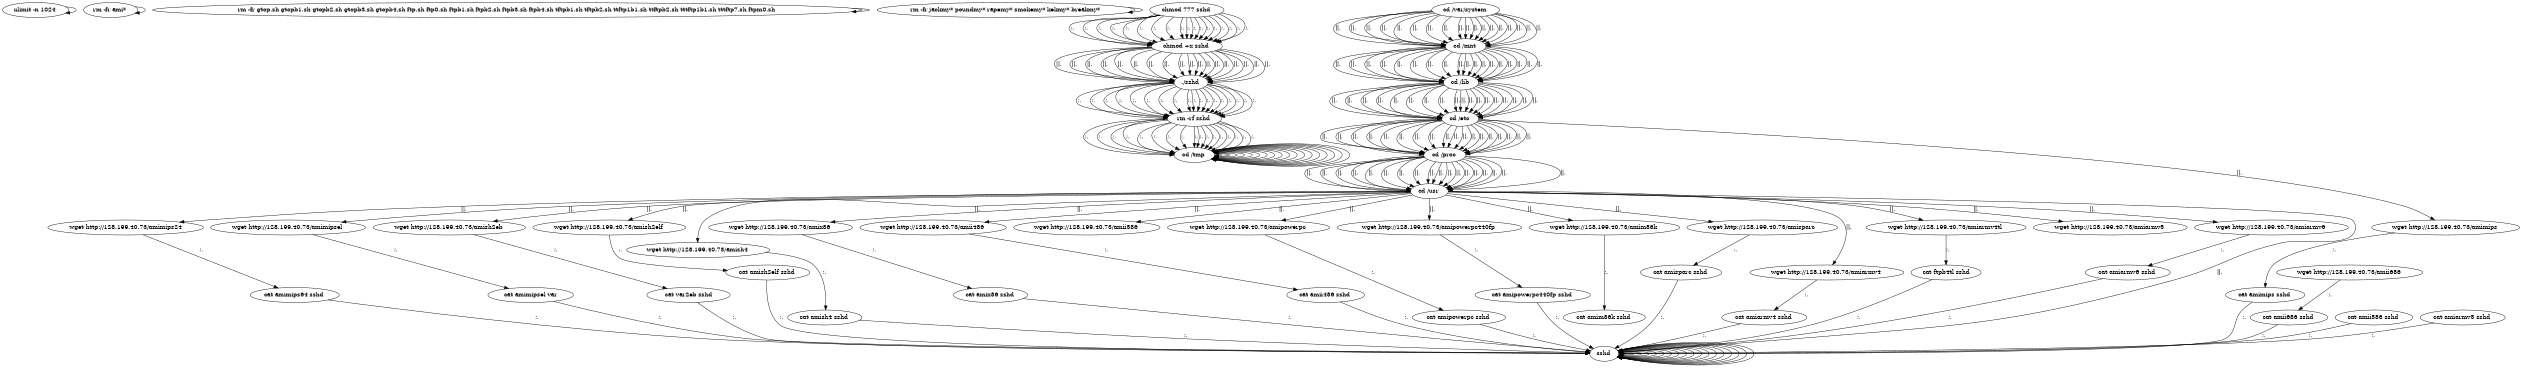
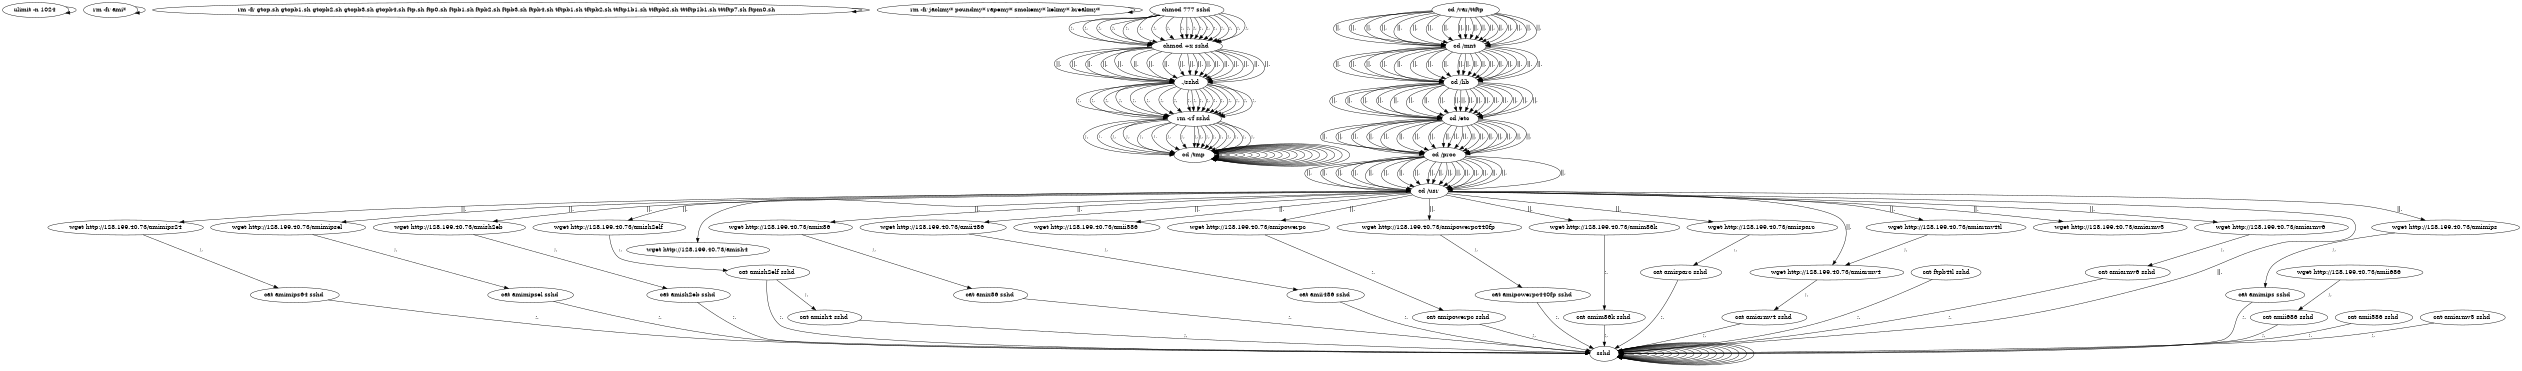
  digraph {
    n1 [label="ulimit -n 1024 "]
    n2 [label="rm -fr ami* "]
    n3 [label="rm -fr gtop.sh gtopb1.sh gtopb2.sh gtopb3.sh gtopb4.sh ftp.sh ftp0.sh ftpb1.sh ftpb2.sh ftpb3.sh ftpb4.sh tftpb1.sh tftpb2.sh ttftp1b1.sh ttftpb2.sh tttftp1b1.sh tttftp7.sh ftpm0.sh "]
    n4 [label="rm -fr jackmy* poundmy* rapemy* smokemy* kekmy* breakmy* "]
    n5 [label="cd /tmp "]
-   n6 [label="cd /var/system "]
+   n6 [label="cd /var/ttftp"]
    n7 [label="cd /mnt "]
    n8 [label="cd /lib "]
    n9 [label="cd /etc "]
    n10 [label="cd /proc "]
    n11 [label="cd /usr "]
    n12 [label="wget http://128.199.40.73/amimips "]
    n13 [label="wget http://128.199.40.73/amimips24"]
    n14 [label="wget http://128.199.40.73/amimipsel "]
    n15 [label="wget http://128.199.40.73/amish2eb "]
    n16 [label="wget http://128.199.40.73/amish2elf "]
    n17 [label="wget http://128.199.40.73/amish4 "]
    n18 [label="wget http://128.199.40.73/amix86 "]
    n19 [label="wget http://128.199.40.73/amii486 "]
    n20 [label="wget http://128.199.40.73/amii586 "]
    n21 [label="wget http://128.199.40.73/amipowerpc "]
    n22 [label="wget http://128.199.40.73/amipowerpc440fp "]
    n23 [label="wget http://128.199.40.73/amim86k "]
    n24 [label="wget http://128.199.40.73/amisparc "]
    n25 [label="wget http://128.199.40.73/amiarmv4 "]
    n26 [label="wget http://128.199.40.73/amiarmv4tl "]
    n27 [label="wget http://128.199.40.73/amiarmv5 "]
    n28 [label="wget http://128.199.40.73/amiarmv6 "]
    n29 [label="sshd "]
    n30 [label="cat amimips sshd "]
    n31 [label="cat amimips64 sshd "]
-   n32 [label="cat amimipsel var"]
-   n33 [label="cat var2eb sshd"]
+   n32 [label="cat amimipsel sshd "]
+   n33 [label="cat amish2eb sshd "]
    n34 [label="cat amish2elf sshd "]
    n35 [label="cat amish4 sshd "]
    n36 [label="cat amix86 sshd "]
    n37 [label="cat amii486 sshd "]
    n38 [label="wget http://128.199.40.73/amii686 "]
    n39 [label="cat amii686 sshd "]
    n40 [label="cat amipowerpc sshd "]
    n41 [label="cat amipowerpc440fp sshd "]
    n42 [label="cat amim86k sshd "]
    n43 [label="cat amisparc sshd "]
    n44 [label="cat amiarmv4 sshd "]
    n45 [label="cat ftpb4tl sshd"]
    n46 [label="cat amiarmv6 sshd "]
    n47 [label="chmod 777 sshd "]
    n48 [label="chmod +x sshd "]
    n49 [label="./sshd "]
    n50 [label="rm -rf sshd "]
    n51 [label="cat amii586 sshd "]
    n52 [label="cat amiarmv5 sshd "]
    n1 -> n1
    n2 -> n2
    n3 -> n3
    n4 -> n4
    n5 -> n5
    n5 -> n5
    n5 -> n5
    n5 -> n5
    n5 -> n5
    n5 -> n5
    n5 -> n5
    n5 -> n5
    n5 -> n5
    n5 -> n5
    n5 -> n5
    n5 -> n5
    n5 -> n5
    n5 -> n5
    n5 -> n5
    n5 -> n5
    n5 -> n5
    n5 -> n5
    n6 -> n7 [label="||,"]
    n6 -> n7 [label="||,"]
    n6 -> n7 [label="||,"]
    n6 -> n7 [label="||,"]
    n6 -> n7 [label="||,"]
    n6 -> n7 [label="||,"]
    n6 -> n7 [label="||,"]
    n6 -> n7 [label="||,"]
    n6 -> n7 [label="||,"]
    n6 -> n7 [label="||,"]
    n6 -> n7 [label="||,"]
    n6 -> n7 [label="||,"]
    n6 -> n7 [label="||,"]
    n6 -> n7 [label="||,"]
    n6 -> n7 [label="||,"]
    n6 -> n7 [label="||,"]
    n6 -> n7 [label="||,"]
    n6 -> n7 [label="||,"]
    n7 -> n8 [label="||,"]
    n7 -> n8 [label="||,"]
    n7 -> n8 [label="||,"]
    n7 -> n8 [label="||,"]
    n7 -> n8 [label="||,"]
    n7 -> n8 [label="||,"]
    n7 -> n8 [label="||,"]
    n7 -> n8 [label="||,"]
    n7 -> n8 [label="||,"]
    n7 -> n8 [label="||,"]
    n7 -> n8 [label="||,"]
    n7 -> n8 [label="||,"]
    n7 -> n8 [label="||,"]
    n7 -> n8 [label="||,"]
    n7 -> n8 [label="||,"]
    n7 -> n8 [label="||,"]
    n7 -> n8 [label="||,"]
    n7 -> n8 [label="||,"]
    n8 -> n9 [label="||,"]
    n8 -> n9 [label="||,"]
    n8 -> n9 [label="||,"]
    n8 -> n9 [label="||,"]
    n8 -> n9 [label="||,"]
    n8 -> n9 [label="||,"]
    n8 -> n9 [label="||,"]
    n8 -> n9 [label="||,"]
    n8 -> n9 [label="||,"]
    n8 -> n9 [label="||,"]
    n8 -> n9 [label="||,"]
    n8 -> n9 [label="||,"]
    n8 -> n9 [label="||,"]
    n8 -> n9 [label="||,"]
    n8 -> n9 [label="||,"]
    n8 -> n9 [label="||,"]
    n8 -> n9 [label="||,"]
    n8 -> n9 [label="||,"]
    n9 -> n10 [label="||,"]
    n9 -> n10 [label="||,"]
    n9 -> n10 [label="||,"]
    n9 -> n10 [label="||,"]
    n9 -> n10 [label="||,"]
    n9 -> n10 [label="||,"]
    n9 -> n10 [label="||,"]
    n9 -> n10 [label="||,"]
    n9 -> n10 [label="||,"]
    n9 -> n10 [label="||,"]
    n9 -> n10 [label="||,"]
    n9 -> n10 [label="||,"]
    n9 -> n10 [label="||,"]
    n9 -> n10 [label="||,"]
    n9 -> n10 [label="||,"]
    n9 -> n10 [label="||,"]
    n9 -> n10 [label="||,"]
    n9 -> n10 [label="||,"]
    n10 -> n11 [label="||,"]
    n10 -> n11 [label="||,"]
    n10 -> n11 [label="||,"]
    n10 -> n11 [label="||,"]
    n10 -> n11 [label="||,"]
    n10 -> n11 [label="||,"]
    n10 -> n11 [label="||,"]
    n10 -> n11 [label="||,"]
    n10 -> n11 [label="||,"]
    n10 -> n11 [label="||,"]
    n10 -> n11 [label="||,"]
    n10 -> n11 [label="||,"]
    n10 -> n11 [label="||,"]
    n10 -> n11 [label="||,"]
    n10 -> n11 [label="||,"]
    n10 -> n11 [label="||,"]
    n10 -> n11 [label="||,"]
    n10 -> n11 [label="||,"]
-   n9 -> n12 [label="||,"]
+   n11 -> n12 [label="||,"]
    n11 -> n13 [label="||,"]
    n11 -> n14 [label="||,"]
    n11 -> n15 [label="||,"]
    n11 -> n16 [label="||,"]
    n11 -> n17 [label="||,"]
    n11 -> n18 [label="||,"]
    n11 -> n19 [label="||,"]
    n11 -> n20 [label="||,"]
    n11 -> n21 [label="||,"]
    n11 -> n22 [label="||,"]
    n11 -> n23 [label="||,"]
    n11 -> n24 [label="||,"]
    n11 -> n25 [label="||,"]
    n11 -> n26 [label="||,"]
    n11 -> n27 [label="||,"]
    n11 -> n28 [label="||,"]
    n11 -> n29 [label="||,"]
    n12 -> n30 [label=";,"]
    n13 -> n31 [label=";,"]
    n14 -> n32 [label=";,"]
    n15 -> n33 [label=";,"]
    n16 -> n34 [label=";,"]
-   n17 -> n35 [label=";,"]
+   n34 -> n35 [label=";,"]
    n18 -> n36 [label=";,"]
    n19 -> n37 [label=";,"]
    n21 -> n40 [label=";,"]
    n22 -> n41 [label=";,"]
    n23 -> n42 [label=";,"]
    n24 -> n43 [label=";,"]
    n25 -> n44 [label=";,"]
-   n26 -> n45 [label=";,"]
+   n26 -> n25 [label=";,"]
    n28 -> n46 [label=";,"]
    n29 -> n29
    n29 -> n29
    n29 -> n29
    n29 -> n29
    n29 -> n29
    n29 -> n29
    n29 -> n29
    n29 -> n29
    n29 -> n29
    n29 -> n29
    n29 -> n29
    n29 -> n29
    n29 -> n29
    n29 -> n29
    n29 -> n29
    n29 -> n29
    n29 -> n29
    n29 -> n29
    n30 -> n29 [label=";,"]
    n31 -> n29 [label=";,"]
    n32 -> n29 [label=";,"]
    n33 -> n29 [label=";,"]
    n34 -> n29 [label=";,"]
    n35 -> n29 [label=";,"]
    n36 -> n29 [label=";,"]
    n37 -> n29 [label=";,"]
    n38 -> n39 [label=";,"]
    n39 -> n29 [label=";,"]
    n40 -> n29 [label=";,"]
    n41 -> n29 [label=";,"]
+   n42 -> n29 [label=";,"]
    n43 -> n29 [label=";,"]
    n44 -> n29 [label=";,"]
    n45 -> n29 [label=";,"]
    n46 -> n29 [label=";,"]
    n47 -> n48 [label=";,"]
    n47 -> n48 [label=";,"]
    n47 -> n48 [label=";,"]
    n47 -> n48 [label=";,"]
    n47 -> n48 [label=";,"]
    n47 -> n48 [label=";,"]
    n47 -> n48 [label=";,"]
    n47 -> n48 [label=";,"]
    n47 -> n48 [label=";,"]
    n47 -> n48 [label=";,"]
    n47 -> n48 [label=";,"]
    n47 -> n48 [label=";,"]
    n47 -> n48 [label=";,"]
    n47 -> n48 [label=";,"]
    n47 -> n48 [label=";,"]
    n47 -> n48 [label=";,"]
    n47 -> n48 [label=";,"]
    n47 -> n48 [label=";,"]
    n48 -> n49 [label="||,"]
    n48 -> n49 [label="||,"]
    n48 -> n49 [label="||,"]
    n48 -> n49 [label="||,"]
    n48 -> n49 [label="||,"]
    n48 -> n49 [label="||,"]
    n48 -> n49 [label="||,"]
    n48 -> n49 [label="||,"]
    n48 -> n49 [label="||,"]
    n48 -> n49 [label="||,"]
    n48 -> n49 [label="||,"]
    n48 -> n49 [label="||,"]
    n48 -> n49 [label="||,"]
    n48 -> n49 [label="||,"]
    n48 -> n49 [label="||,"]
    n48 -> n49 [label="||,"]
    n48 -> n49 [label="||,"]
    n48 -> n49 [label="||,"]
    n49 -> n50 [label=";,"]
    n49 -> n50 [label=";,"]
    n49 -> n50 [label=";,"]
    n49 -> n50 [label=";,"]
    n49 -> n50 [label=";,"]
    n49 -> n50 [label=";,"]
    n49 -> n50 [label=";,"]
    n49 -> n50 [label=";,"]
    n49 -> n50 [label=";,"]
    n49 -> n50 [label=";,"]
    n49 -> n50 [label=";,"]
    n49 -> n50 [label=";,"]
    n49 -> n50 [label=";,"]
    n49 -> n50 [label=";,"]
    n49 -> n50 [label=";,"]
    n49 -> n50 [label=";,"]
    n49 -> n50 [label=";,"]
    n49 -> n50 [label=";,"]
    n50 -> n5 [label=";,"]
    n50 -> n5 [label=";,"]
    n50 -> n5 [label=";,"]
    n50 -> n5 [label=";,"]
    n50 -> n5 [label=";,"]
    n50 -> n5 [label=";,"]
    n50 -> n5 [label=";,"]
    n50 -> n5 [label=";,"]
    n50 -> n5 [label=";,"]
    n50 -> n5 [label=";,"]
    n50 -> n5 [label=";,"]
    n50 -> n5 [label=";,"]
    n50 -> n5 [label=";,"]
    n50 -> n5 [label=";,"]
    n50 -> n5 [label=";,"]
    n50 -> n5 [label=";,"]
    n50 -> n5 [label=";,"]
    n51 -> n29 [label=";,"]
    n52 -> n29 [label=";,"]
  }
